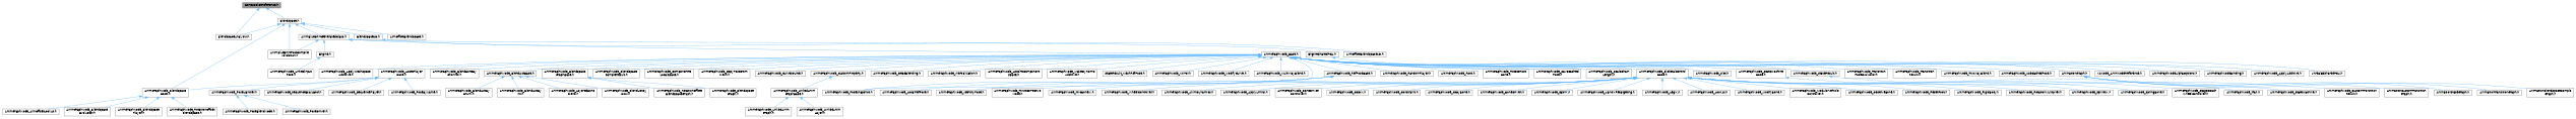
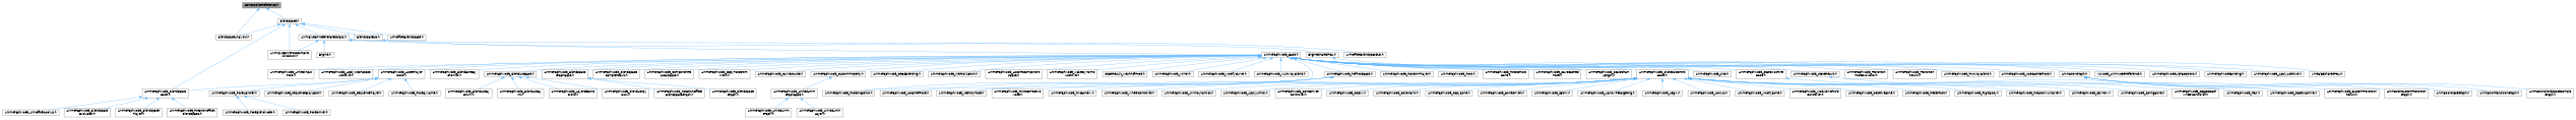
  digraph {
    node [color=grey40 fillcolor=white fontname=Helvetica fontsize=10 shape=box style=filled]
    edge [color=steelblue1 dir=back fontname=Helvetica fontsize=10 labelfontname=Helvetica labelfontsize=10 style=solid]
    n1 [color=gray40 fillcolor=grey60 fontcolor=black height=0.2 label="BoneSocketReference.h" width=0.4]
    n2 [height=0.2 label="BlendSpace.h" width=0.4]
    n3 [height=0.2 label="BlendSpaceAnalysis.h" width=0.4]
    n4 [height=0.2 label="AimOffsetBlendSpace.h" width=0.4]
    n5 [height=0.2 label="AnimBlueprintGeneratedClass.h" width=0.4]
    n6 [height=0.2 label="AnimBlueprintPostCompile\lValidation.h" width=0.4]
    n7 [height=0.2 label="AnimGraphNode_BlendSpace\lBase.h" width=0.4]
    n8 [height=0.2 label="BlendSpace1D.h" width=0.4]
    n9 [height=0.2 label="AnimGraphNode_Base.h" width=0.4]
    n10 [height=0.2 label="Engine.h" width=0.4]
    n11 [height=0.2 label="EngineSharedPCH.h" width=0.4]
    n12 [height=0.2 label="AnimGraphNode_AimOffsetLookAt.h" width=0.4]
    n13 [height=0.2 label="AnimGraphNode_BlendSpace\lEvaluator.h" width=0.4]
    n14 [height=0.2 label="AnimGraphNode_BlendSpace\lPlayer.h" width=0.4]
    n15 [height=0.2 label="AnimGraphNode_RotationOffset\lBlendSpace.h" width=0.4]
    n16 [height=0.2 label="AimOffsetBlendSpace1D.h" width=0.4]
    n17 [height=0.2 label="AnimGraphNodeAlphaOptions.h" width=0.4]
    n18 [height=0.2 label="AnimGraphNodeBinding.h" width=0.4]
    n19 [height=0.2 label="AnimGraphNode_ApplyAdditive.h" width=0.4]
    n20 [height=0.2 label="AnimGraphNode_ApplyMeshSpace\lAdditive.h" width=0.4]
    n21 [height=0.2 label="AnimGraphNode_AssetPlayer\lBase.h" width=0.4]
    n22 [height=0.2 label="AnimGraphNode_BlendBoneBy\lChannel.h" width=0.4]
    n23 [height=0.2 label="AnimGraphNode_BlendListBase.h" width=0.4]
    n24 [height=0.2 label="AnimGraphNode_BlendSpace\lGraphBase.h" width=0.4]
    n25 [height=0.2 label="AnimGraphNode_BlendSpace\lSampleResult.h" width=0.4]
    n26 [height=0.2 label="AnimGraphNode_ComponentTo\lLocalSpace.h" width=0.4]
    n27 [height=0.2 label="AnimGraphNode_CopyPoseFrom\lMesh.h" width=0.4]
    n28 [height=0.2 label="AnimGraphNode_CurveSource.h" width=0.4]
    n29 [height=0.2 label="AnimGraphNode_CustomProperty.h" width=0.4]
    n30 [height=0.2 label="AnimGraphNode_DeadBlending.h" width=0.4]
    n31 [height=0.2 label="AnimGraphNode_Inertialization.h" width=0.4]
    n32 [height=0.2 label="AnimGraphNode_LinkedInput\lPose.h" width=0.4]
    n33 [height=0.2 label="AnimGraphNode_LocalToComponent\lSpace.h" width=0.4]
    n34 [height=0.2 label="AnimGraphNode_MakeDynamic\lAdditive.h" width=0.4]
    n35 [height=0.2 label="StateResult_MeshRefPose.h" width=0.4]
    n36 [height=0.2 label="AnimGraphNode_Mirror.h" width=0.4]
    n37 [height=0.2 label="AnimGraphNode_ModifyCurve.h" width=0.4]
    n38 [height=0.2 label="AnimGraphNode_MultiWayBlend.h" width=0.4]
    n39 [height=0.2 label="AnimGraphNode_PoseSnapshot.h" width=0.4]
    n40 [height=0.2 label="AnimGraphNode_RandomPlayer.h" width=0.4]
    n41 [height=0.2 label="AnimGraphNode_RefPoseBase.h" width=0.4]
    n42 [height=0.2 label="AnimGraphNode_Root.h" width=0.4]
    n43 [height=0.2 label="AnimGraphNode_RotateRoot\lBone.h" width=0.4]
    n44 [height=0.2 label="AnimGraphNode_SaveCached\lPose.h" width=0.4]
    n45 [height=0.2 label="AnimGraphNode_ScaleChain\lLength.h" width=0.4]
    n46 [height=0.2 label="AnimGraphNode_SkeletalControl\lBase.h" width=0.4]
    n47 [height=0.2 label="AnimGraphNode_Slot.h" width=0.4]
    n48 [height=0.2 label="AnimGraphNode_StateMachine\lBase.h" width=0.4]
    n49 [height=0.2 label="AnimGraphNode_StateResult.h" width=0.4]
    n50 [height=0.2 label="AnimGraphNode_Transition\lPoseEvaluator.h" width=0.4]
    n51 [height=0.2 label="AnimGraphNode_Transition\lResult.h" width=0.4]
    n52 [height=0.2 label="AnimGraphNode_TwoWayBlend.h" width=0.4]
    n53 [height=0.2 label="AnimGraphNode_UseCachedPose.h" width=0.4]
    n54 [height=0.2 label="AnimationGraph.h" width=0.4]
    n55 [height=0.2 label="K2Node_AnimNodeReference.h" width=0.4]
    n56 [height=0.2 label="UnrealEdSharedPCH.h" width=0.4]
    n57 [height=0.2 label="AnimGraphNode_PoseByName.h" width=0.4]
    n58 [height=0.2 label="AnimGraphNode_PoseHandler.h" width=0.4]
    n59 [height=0.2 label="AnimGraphNode_SequenceEvaluator.h" width=0.4]
    n60 [height=0.2 label="AnimGraphNode_SequencePlayer.h" width=0.4]
    n61 [height=0.2 label="AnimGraphNode_BlendListBy\lBool.h" width=0.4]
    n62 [height=0.2 label="AnimGraphNode_BlendListBy\lEnum.h" width=0.4]
    n63 [height=0.2 label="AnimGraphNode_BlendListBy\lInt.h" width=0.4]
    n64 [height=0.2 label="AnimGraphNode_LayeredBone\lBlend.h" width=0.4]
    n65 [height=0.2 label="AnimGraphNode_BlendSpace\lGraph.h" width=0.4]
    n66 [height=0.2 label="AnimGraphNode_RotationOffset\lBlendSpaceGraph.h" width=0.4]
    n67 [height=0.2 label="AnimGraphNode_LinkedAnim\lGraphBase.h" width=0.4]
    n68 [height=0.2 label="AnimGraphNode_IdentityPose.h" width=0.4]
    n69 [height=0.2 label="AnimGraphNode_LocalRefPose.h" width=0.4]
    n70 [height=0.2 label="AnimGraphNode_AnimDynamics.h" width=0.4]
    n71 [height=0.2 label="AnimGraphNode_ApplyLimits.h" width=0.4]
    n72 [height=0.2 label="AnimGraphNode_BoneDriven\lController.h" width=0.4]
    n73 [height=0.2 label="AnimGraphNode_CCDIK.h" width=0.4]
    n74 [height=0.2 label="AnimGraphNode_Constraint.h" width=0.4]
    n75 [height=0.2 label="AnimGraphNode_CopyBone.h" width=0.4]
    n76 [height=0.2 label="AnimGraphNode_BoneDriven.h" width=0.4]
    n77 [height=0.2 label="AnimGraphNode_Fabrik.h" width=0.4]
    n78 [height=0.2 label="AnimGraphNode_HandIKRetargeting.h" width=0.4]
    n79 [height=0.2 label="AnimGraphNode_LegIK.h" width=0.4]
    n80 [height=0.2 label="AnimGraphNode_LookAt.h" width=0.4]
    n81 [height=0.2 label="AnimGraphNode_ModifyBone.h" width=0.4]
    n82 [height=0.2 label="AnimGraphNode_ModularVehicle\lController.h" width=0.4]
    n83 [height=0.2 label="AnimGraphNode_ObserveBone.h" width=0.4]
    n84 [height=0.2 label="AnimGraphNode_ResetRoot.h" width=0.4]
    n85 [height=0.2 label="AnimGraphNode_RigidBody.h" width=0.4]
    n86 [height=0.2 label="AnimGraphNode_RotationMultiplier.h" width=0.4]
    n87 [height=0.2 label="AnimGraphNode_SplineIK.h" width=0.4]
    n88 [height=0.2 label="AnimGraphNode_SpringBone.h" width=0.4]
    n89 [height=0.2 label="AnimGraphNode_StageCoach\lWheelController.h" width=0.4]
    n90 [height=0.2 label="AnimGraphNode_Trail.h" width=0.4]
    n91 [height=0.2 label="AnimGraphNode_TwistCorrective\lNode.h" width=0.4]
    n92 [height=0.2 label="AnimGraphNode_TwoBoneIK.h" width=0.4]
    n93 [height=0.2 label="AnimGraphNode_WheelController.h" width=0.4]
    n94 [height=0.2 label="AnimGraphNode_StateMachine.h" width=0.4]
    n95 [height=0.2 label="AnimGraphNode_CustomTransition\lResult.h" width=0.4]
    n96 [height=0.2 label="AnimationBlendSpaceSample\lGraph.h" width=0.4]
    n97 [height=0.2 label="AnimationCustomTransition\lGraph.h" width=0.4]
    n98 [height=0.2 label="AnimationStateGraph.h" width=0.4]
    n99 [height=0.2 label="AnimationTransitionGraph.h" width=0.4]
    n100 [height=0.2 label="AnimGraphNode_PoseBlendNode.h" width=0.4]
    n101 [height=0.2 label="AnimGraphNode_PoseDriver.h" width=0.4]
    n102 [height=0.2 label="AnimGraphNode_LinkedAnim\lGraph.h" width=0.4]
    n103 [height=0.2 label="AnimGraphNode_LinkedAnim\lLayer.h" width=0.4]
    n1 -> n2
    n1 -> n3
    n2 -> n3
    n2 -> n4
    n2 -> n5
    n2 -> n6
    n2 -> n7
    n2 -> n8
    n5 -> n6
    n5 -> n9
    n5 -> n10
    n5 -> n11
    n7 -> n12
    n7 -> n13
    n7 -> n14
    n7 -> n15
    n8 -> n16
    n9 -> n17
    n9 -> n18
    n9 -> n19
    n9 -> n20
    n9 -> n21
    n9 -> n22
    n9 -> n23
    n9 -> n24
    n9 -> n25
    n9 -> n26
    n9 -> n27
    n9 -> n28
    n9 -> n29
    n9 -> n30
    n9 -> n31
-   n10 -> n32
+   n9 -> n32
    n9 -> n33
    n9 -> n34
    n9 -> n35
    n9 -> n36
    n9 -> n37
    n9 -> n38
    n9 -> n39
    n9 -> n40
    n9 -> n41
    n9 -> n42
    n9 -> n43
    n9 -> n44
    n9 -> n45
    n9 -> n46
    n9 -> n47
    n9 -> n48
    n9 -> n49
    n9 -> n50
    n9 -> n51
    n9 -> n52
    n9 -> n53
    n9 -> n54
    n9 -> n55
    n11 -> n56
    n21 -> n7
    n21 -> n57
    n21 -> n58
    n21 -> n59
    n21 -> n60
    n23 -> n61
    n23 -> n62
    n23 -> n63
    n23 -> n64
    n24 -> n65
    n24 -> n66
    n29 -> n67
    n41 -> n39
    n41 -> n68
    n41 -> n69
    n46 -> n70
    n46 -> n71
    n46 -> n72
    n46 -> n73
    n46 -> n74
    n46 -> n75
    n46 -> n76
    n46 -> n77
    n46 -> n78
    n46 -> n79
    n46 -> n80
    n46 -> n81
    n46 -> n82
    n46 -> n83
    n46 -> n84
    n46 -> n85
    n46 -> n86
    n46 -> n87
    n46 -> n88
    n46 -> n89
    n46 -> n90
    n46 -> n91
    n46 -> n92
    n46 -> n93
    n48 -> n94
    n49 -> n95
    n54 -> n96
    n54 -> n97
    n54 -> n98
    n54 -> n99
    n58 -> n100
    n58 -> n101
    n67 -> n102
    n67 -> n103
  }
